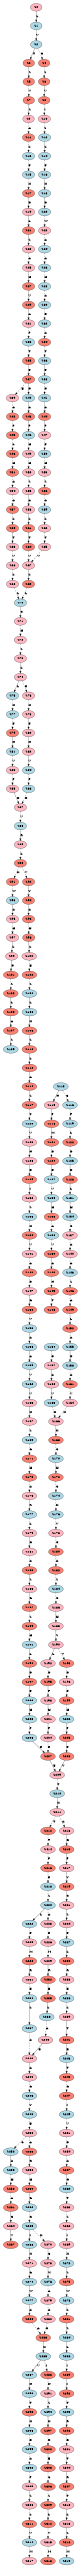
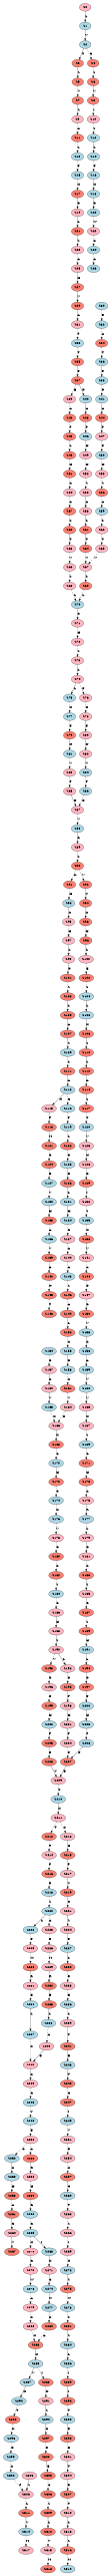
  strict digraph {
    node [fillcolor=salmon style=filled]
    edge [style=dashed]
    S0 [fillcolor=lightpink]
    S1 [fillcolor=lightblue]
    S2 [fillcolor=lightblue]
    S3
    S4
    S5
    S6
    S7
    S8
    S9 [fillcolor=lightpink]
    S10 [fillcolor=lightpink]
    S11
    S12 [fillcolor=lightblue]
    S13 [fillcolor=lightblue]
    S14 [fillcolor=lightblue]
    S15 [fillcolor=lightblue]
    S16 [fillcolor=lightblue]
    S17
    S18 [fillcolor=lightblue]
    S19 [fillcolor=lightpink]
    S20 [fillcolor=lightblue]
    S21
    S22 [fillcolor=lightpink]
    S23 [fillcolor=lightpink]
    S24 [fillcolor=lightblue]
    S25 [fillcolor=lightpink]
    S26 [fillcolor=lightblue]
    S27
-   S28 [fillcolor=lightblue]
    S29
    S30 [fillcolor=lightblue]
    S31 [fillcolor=lightpink]
    S32 [fillcolor=lightblue]
    S33 [fillcolor=lightblue]
    S34
    S35
    S36 [fillcolor=lightblue]
    S37
    S38 [fillcolor=lightblue]
    S39 [fillcolor=lightpink]
    S40 [fillcolor=lightblue]
    S41 [fillcolor=lightblue]
    S42
    S43
    S44
    S45
    S46 [fillcolor=lightblue]
    S47 [fillcolor=lightpink]
    S48
    S49 [fillcolor=lightpink]
    S50 [fillcolor=lightblue]
    S51
    S52 [fillcolor=lightpink]
    S53 [fillcolor=lightpink]
    S54 [fillcolor=lightpink]
    S55 [fillcolor=lightpink]
    S56
    S57
    S58 [fillcolor=lightpink]
    S59 [fillcolor=lightblue]
    S60
    S61
    S62 [fillcolor=lightpink]
    S63 [fillcolor=lightpink]
    S64
    S65 [fillcolor=lightpink]
    S66 [fillcolor=lightpink]
    S67 [fillcolor=lightpink]
    S68 [fillcolor=lightpink]
    S69
    S70 [fillcolor=lightblue]
    S71 [fillcolor=lightpink]
    S72 [fillcolor=lightpink]
    S73 [fillcolor=lightpink]
    S74 [fillcolor=lightpink]
    S75 [fillcolor=lightblue]
    S76 [fillcolor=lightpink]
    S77 [fillcolor=lightblue]
    S78 [fillcolor=lightpink]
    S79
    S80 [fillcolor=lightpink]
    S81 [fillcolor=lightblue]
    S82 [fillcolor=lightpink]
    S83 [fillcolor=lightpink]
    S84 [fillcolor=lightblue]
    S85 [fillcolor=lightpink]
    S86 [fillcolor=lightblue]
    S87 [fillcolor=lightpink]
    S88 [fillcolor=lightblue]
    S89 [fillcolor=lightpink]
    S90
    S91
    S92
    S93 [fillcolor=lightblue]
    S94
    S95 [fillcolor=lightpink]
    S96
    S97 [fillcolor=lightpink]
    S98
    S99 [fillcolor=lightpink]
    S100 [fillcolor=lightpink]
    S101
    S102
    S103
    S104 [fillcolor=lightblue]
    S105
    S106 [fillcolor=lightblue]
    S107
    S108
    S109 [fillcolor=lightblue]
    S110
+   S111
    S112
    S113 [fillcolor=lightblue]
    S114
    S115 [fillcolor=lightpink]
    S116 [fillcolor=lightblue]
    S117
    S118
    S119 [fillcolor=lightblue]
    S120 [fillcolor=lightblue]
    S121
    S122
    S123 [fillcolor=lightpink]
    S124
    S125 [fillcolor=lightblue]
    S126 [fillcolor=lightpink]
    S127 [fillcolor=lightblue]
    S128
    S129
    S130 [fillcolor=lightblue]
    S131 [fillcolor=lightblue]
    S132 [fillcolor=lightpink]
    S133
    S134 [fillcolor=lightblue]
    S135 [fillcolor=lightblue]
    S136 [fillcolor=lightblue]
    S137 [fillcolor=lightpink]
    S138
    S139
    S140 [fillcolor=lightpink]
    S141 [fillcolor=lightpink]
    S142
    S143 [fillcolor=lightblue]
    S144
    S145
    S146
    S147 [fillcolor=lightpink]
    S148
    S149
    S150
    S152
    S153 [fillcolor=lightblue]
    S155 [fillcolor=lightblue]
    S156 [fillcolor=lightblue]
    S154 [fillcolor=lightblue]
    S157 [fillcolor=lightpink]
    S158 [fillcolor=lightblue]
    S159 [fillcolor=lightblue]
    S160 [fillcolor=lightpink]
    S161
    S162 [fillcolor=lightblue]
    S163 [fillcolor=lightblue]
    S164 [fillcolor=lightpink]
    S165 [fillcolor=lightpink]
    S166 [fillcolor=lightpink]
    S167 [fillcolor=lightpink]
    S168
    S169 [fillcolor=lightblue]
    S170 [fillcolor=lightblue]
    S171
    S172
    S173
    S174 [fillcolor=lightblue]
    S175 [fillcolor=lightpink]
    S176 [fillcolor=lightblue]
    S177 [fillcolor=lightblue]
    S178 [fillcolor=lightpink]
    S179 [fillcolor=lightpink]
    S180
    S181 [fillcolor=lightpink]
    S182
    S183
    S184 [fillcolor=lightblue]
    S185 [fillcolor=lightpink]
    S186 [fillcolor=lightpink]
    S187
    S188 [fillcolor=lightpink]
    S189
    S190 [fillcolor=lightpink]
    S191 [fillcolor=lightblue]
    S192 [fillcolor=lightpink]
    S193
    S194
    S195
    S196 [fillcolor=lightpink]
    S197
    S198 [fillcolor=lightpink]
    S199
    S200 [fillcolor=lightblue]
    S201 [fillcolor=lightpink]
    S202 [fillcolor=lightblue]
    S203 [fillcolor=lightblue]
    S204 [fillcolor=lightpink]
    S205
    S206 [fillcolor=lightblue]
    S207
    S208
    S209 [fillcolor=lightpink]
    S210 [fillcolor=lightblue]
    S211 [fillcolor=lightpink]
    S212
    S213 [fillcolor=lightpink]
    n214 [fillcolor=lightpink label=S414]
    S215
    S216
    S217 [fillcolor=lightpink]
    S218 [fillcolor=lightblue]
    S219
    S220 [fillcolor=lightblue]
    S221 [fillcolor=lightpink]
    S222 [fillcolor=lightblue]
    S223 [fillcolor=lightpink]
    S224 [fillcolor=lightpink]
    S225 [fillcolor=lightpink]
    S226 [fillcolor=lightpink]
    S227 [fillcolor=lightblue]
    S228
    S229 [fillcolor=lightpink]
    S230
    S231 [fillcolor=lightpink]
    S232
    S233 [fillcolor=lightpink]
    S234 [fillcolor=lightblue]
    S235
    S236 [fillcolor=lightblue]
    S237 [fillcolor=lightblue]
    S238 [fillcolor=lightblue]
    S239 [fillcolor=lightpink]
    S242 [fillcolor=lightpink]
    S240 [fillcolor=lightpink]
    S241
    S243 [fillcolor=lightblue]
    S244 [fillcolor=lightpink]
    S245
    S246 [fillcolor=lightblue]
    S247
    S248 [fillcolor=lightblue]
    S249 [fillcolor=lightblue]
    S250 [fillcolor=lightpink]
    S251 [fillcolor=lightpink]
    S252 [fillcolor=lightblue]
    S253
    S254 [fillcolor=lightpink]
    S255 [fillcolor=lightblue]
    S256 [fillcolor=lightpink]
    S257
    S258
    S259
    S260 [fillcolor=lightblue]
    S261
    S262 [fillcolor=lightblue]
    S263 [fillcolor=lightpink]
    S264 [fillcolor=lightpink]
    S265 [fillcolor=lightblue]
    S266 [fillcolor=lightpink]
    S267
    S268 [fillcolor=lightblue]
    S270 [fillcolor=lightpink]
    S269 [fillcolor=lightpink]
    S271 [fillcolor=lightpink]
    S272 [fillcolor=lightblue]
    S273 [fillcolor=lightpink]
    S274 [fillcolor=lightblue]
    S275
    S276 [fillcolor=lightblue]
    S277 [fillcolor=lightblue]
    S278 [fillcolor=lightblue]
    S279 [fillcolor=lightpink]
    S280
    S281
    S282 [fillcolor=lightpink]
    S283
    S284 [fillcolor=lightblue]
    S285 [fillcolor=lightblue]
    n286 [fillcolor=lightblue label=S386]
    S287 [fillcolor=lightblue]
    S288
    S289
    S290 [fillcolor=lightblue]
    S291 [fillcolor=lightpink]
    S292
    S293
    S294 [fillcolor=lightblue]
    S295 [fillcolor=lightblue]
    S296 [fillcolor=lightblue]
    S297
    S298
    S299 [fillcolor=lightblue]
    S300
    S301 [fillcolor=lightpink]
    S302 [fillcolor=lightblue]
    S303
    S304 [fillcolor=lightpink]
    S305 [fillcolor=lightpink]
    S306
    S307
    S308 [fillcolor=lightpink]
    S309
    S310 [fillcolor=lightpink]
    S311
    S312
    S313 [fillcolor=lightpink]
    S314 [fillcolor=lightblue]
    S315 [fillcolor=lightpink]
    S316
    S317 [fillcolor=lightpink]
    S318
    S319 [fillcolor=lightblue]
    S0 -> S1 [label=L style=solid]
    S1 -> S2 [label=V style=solid]
    S2 -> S3 [label=T style=solid]
    S2 -> S4 [label=G]
    S3 -> S5 [label=S style=solid]
    S4 -> S6 [label=S]
    S5 -> S7 [label=V]
    S6 -> S8 [label=V style=solid]
    S7 -> S9 [label=S style=solid]
    S8 -> S10 [label=I]
    S9 -> S11 [label=A]
    S10 -> S12 [label=S]
    S11 -> S13 [label=L]
    S12 -> S14 [label=L style=solid]
    S13 -> S15 [label=F]
    S14 -> S16 [label=F]
    S15 -> S17 [label=K]
    S16 -> S18 [label=K style=solid]
    S17 -> S19 [label=D style=solid]
    S18 -> S20 [label=D style=solid]
    S19 -> S21 [label=L style=solid]
    S20 -> S22 [label=W]
    S21 -> S23 [label=S style=solid]
    S22 -> S24 [label=A]
    S23 -> S25 [label=A]
    S24 -> S26 [label=A]
    S25 -> S27 [label=H style=solid]
-   S26 -> S28 [label=H]
    S27 -> S29 [label=V style=solid]
-   S28 -> S30 [label=A]
    S29 -> S31 [label=A style=solid]
    S30 -> S32 [label=D]
    S31 -> S33 [label=P]
    S32 -> S34 [label=A]
    S33 -> S35 [label=T]
    S34 -> S36 [label=T]
    S35 -> S37 [label=F style=solid]
    S36 -> S38 [label=F style=solid]
    S37 -> S39 [label=E]
    S37 -> S40 [label=D style=solid]
    S38 -> S41 [label=D]
    S39 -> S42 [label=A]
    S40 -> S43 [label=A style=solid]
    S41 -> S44 [label=A style=solid]
    S42 -> S45 [label=P]
    S43 -> S46 [label=P style=solid]
    S44 -> S47 [label=P style=solid]
    S45 -> S48 [label=L]
    S46 -> S49 [label=H]
    S47 -> S50 [label=F]
    S48 -> S51 [label=H]
    S49 -> S52 [label=H]
    S50 -> S53 [label=H]
    S51 -> S54 [label=A]
    S52 -> S55 [label=S]
    S53 -> S56 [label=S]
    S54 -> S57 [label=A]
    S55 -> S58 [label=A style=solid]
    S56 -> S59 [label=A]
    S57 -> S60 [label=L]
    S58 -> S61 [label=L style=solid]
    S59 -> S62 [label=L]
    S60 -> S63 [label=T style=solid]
    S61 -> S64 [label=T style=solid]
    S62 -> S65 [label=T]
    S63 -> S66 [label=V]
    S64 -> S67 [label=V]
    S65 -> S67 [label=V]
    S66 -> S68 [label=L]
    S67 -> S69 [label=L style=solid]
    S68 -> S70 [label=L]
    S69 -> S70 [label=L]
    S70 -> S71 [label=C style=solid]
    S71 -> S72 [label=H]
    S72 -> S73 [label=S]
    S73 -> S74 [label=L style=solid]
    S74 -> S75 [label=L style=solid]
    S74 -> S76 [label=F]
    S75 -> S77 [label=K]
    S76 -> S78 [label=K]
    S77 -> S79 [label=F]
    S78 -> S80 [label=F style=solid]
    S79 -> S81 [label=N style=solid]
    S80 -> S82 [label=N style=solid]
    S81 -> S83 [label=V]
    S82 -> S84 [label=V style=solid]
    S83 -> S85 [label=P]
    S84 -> S86 [label=P]
    S85 -> S87 [label=D style=solid]
    S86 -> S87 [label=D]
    S87 -> S88 [label=V]
    S88 -> S89 [label=R style=solid]
    S89 -> S90 [label=L]
    S90 -> S91 [label=K]
    S90 -> S92 [label=V]
-   S91 -> S93 [label=W]
+   S91 -> S93 [label=H]
    S92 -> S94 [label=Y style=solid]
    S93 -> S95 [label=A style=solid]
    S94 -> S96 [label=A style=solid]
    S95 -> S97 [label=H]
    S96 -> S98 [label=H]
    S97 -> S99 [label=L style=solid]
    S98 -> S100 [label=L style=solid]
    S99 -> S101 [label=D style=solid]
    S100 -> S102 [label=E]
    S101 -> S103 [label=S]
    S102 -> S104 [label=S]
    S103 -> S105 [label=L style=solid]
    S104 -> S106 [label=L style=solid]
    S105 -> S107 [label=A style=solid]
    S106 -> S108 [label=K style=solid]
    S107 -> S109 [label=S style=solid]
    S108 -> S110 [label=S style=solid]
+   S109 -> S111 [label=L]
    S110 -> S112 [label=L style=solid]
+   S111 -> S113 [label=A style=solid]
    S112 -> S114 [label=A style=solid]
    S113 -> S115 [label=N style=solid]
    S113 -> S116 [label=G]
    S114 -> S117 [label=S style=solid]
    S115 -> S118 [label=P style=solid]
    S116 -> S119 [label=P]
    S117 -> S120 [label=T]
    S118 -> S121 [label=M style=solid]
    S119 -> S122 [label=L]
    S120 -> S123 [label=V style=solid]
    S121 -> S124 [label=D]
    S122 -> S125 [label=D]
    S123 -> S126 [label=N style=solid]
    S124 -> S127 [label=D style=solid]
    S125 -> S128 [label=D style=solid]
    S126 -> S129 [label=D style=solid]
    S127 -> S130 [label=V]
    S128 -> S131 [label=L style=solid]
    S129 -> S132 [label=I style=solid]
    S130 -> S133 [label=H style=solid]
    S131 -> S134 [label=H style=solid]
    S132 -> S135 [label=S]
    S133 -> S136 [label=A]
    S134 -> S137 [label=G]
    S135 -> S138 [label=K]
    S136 -> S139 [label=V]
    S137 -> S140 [label=A]
    S138 -> S141 [label=V style=solid]
    S139 -> S142 [label=A style=solid]
    S140 -> S143 [label=A]
    S141 -> S144 [label=A]
    S142 -> S145 [label=N]
    S143 -> S146 [label=S]
    S144 -> S147 [label=D]
    S145 -> S148 [label=T]
    S146 -> S149 [label=A]
    S147 -> S150 [label=G style=solid]
    S149 -> S152 [label=L style=solid]
    S150 -> S153 [label=V]
    S152 -> S155 [label=A]
    S153 -> S156 [label=A style=solid]
    S155 -> S158 [label=D style=solid]
    S156 -> S159 [label=A style=solid]
    S154 -> S157 [label=D]
    S157 -> S160 [label=A style=solid]
    S158 -> S161 [label=A]
    S159 -> S162 [label=V style=solid]
    S160 -> S163 [label=V style=solid]
    S161 -> S164 [label=V]
    S162 -> S165 [label=V style=solid]
    S163 -> S166 [label=K]
    S164 -> S166 [label=K]
    S165 -> S167 [label=K style=solid]
    S166 -> S168 [label=K style=solid]
    S167 -> S169 [label=S]
    S168 -> S170 [label=G]
    S169 -> S171 [label=G]
    S170 -> S172 [label=H style=solid]
    S171 -> S173 [label=H]
    S172 -> S174 [label=G]
    S173 -> S175 [label=A]
    S174 -> S176 [label=K]
    S175 -> S177 [label=R style=solid]
    S176 -> S178 [label=V]
    S177 -> S179 [label=L]
    S178 -> S180 [label=Q]
    S179 -> S181 [label=Q style=solid]
    S180 -> S182 [label=A]
    S181 -> S183 [label=A]
    S182 -> S184 [label=S]
    S183 -> S185 [label=S style=solid]
    S184 -> S186 [label=G]
    S185 -> S187 [label=G style=solid]
    S186 -> S188 [label=H style=solid]
    S187 -> S189 [label=S]
    S188 -> S190 [label=S style=solid]
    S189 -> S191 [label=H]
    S190 -> S192 [label=L style=solid]
    S190 -> S193 [label=V]
    S191 -> S194 [label=L style=solid]
    S192 -> S195 [label=D]
    S193 -> S196 [label=D]
    S194 -> S197 [label=D style=solid]
    S195 -> S198 [label=P style=solid]
    S196 -> S199 [label=F]
    S197 -> S200 [label=F style=solid]
    S198 -> S201 [label=H style=solid]
    S199 -> S202 [label=H]
    S200 -> S203 [label=H style=solid]
    S201 -> S204 [label=P style=solid]
    S202 -> S205 [label=P style=solid]
    S203 -> S206 [label=P]
    S204 -> S207 [label=F]
    S205 -> S208 [label=F style=solid]
    S206 -> S207 [label=F style=solid]
    S207 -> S209 [label=E style=solid]
    S208 -> S209 [label=Y style=solid]
    S209 -> S210 [label=T]
    S210 -> S211 [label=K style=solid]
    S211 -> S212 [label=T]
    S211 -> S213 [label=A]
    S212 -> n214 [label=T]
    S213 -> S215 [label=Q style=solid]
    n214 -> S216 [label=P]
    S215 -> S217 [label=P style=solid]
    S216 -> S218 [label=F]
    S217 -> S219 [label=Y style=solid]
    S218 -> S220 [label=S]
    S219 -> S221 [label=C style=solid]
    S220 -> S222 [label=L style=solid]
    S220 -> S223 [label=A]
    S221 -> S224 [label=S style=solid]
    S222 -> S225 [label=F]
    S223 -> S226 [label=F]
    S224 -> S227 [label=F style=solid]
    S225 -> S228 [label=M]
    S226 -> S229 [label=M]
    S227 -> S230 [label=L style=solid]
    S228 -> S231 [label=R style=solid]
    S229 -> S232 [label=R style=solid]
    S230 -> S233 [label=R]
    S231 -> S234 [label=E]
    S232 -> S235 [label=E style=solid]
    S233 -> S236 [label=E]
    S234 -> S237 [label=L style=solid]
    S235 -> S238 [label=L style=solid]
    S236 -> S239 [label=L]
    S237 -> S242 [label=A]
    S238 -> S240 [label=A]
    S239 -> S241 [label=T style=solid]
    S242 -> S244 [label=A style=solid]
    S240 -> S242 [label=E style=solid]
    S241 -> S243 [label=E style=solid]
    S243 -> S245 [label=T style=solid]
    S244 -> S246 [label=G]
    S245 -> S247 [label=G]
    S246 -> S248 [label=Y]
    S247 -> S249 [label=I]
    S248 -> S250 [label=E]
    S249 -> S251 [label=V]
    S250 -> S252 [label=G]
    S250 -> S253 [label=A]
    S251 -> S254 [label=D]
    S252 -> S255 [label=A style=solid]
    S253 -> S256 [label=G style=solid]
    S254 -> S257 [label=A]
    S255 -> S258 [label=H]
    S256 -> S259 [label=H]
    S257 -> S260 [label=Q style=solid]
    S258 -> S261 [label=A]
    S259 -> S262 [label=G style=solid]
    S260 -> S263 [label=T]
    S261 -> S264 [label=G style=solid]
    S262 -> S265 [label=G]
    S263 -> S266 [label=S]
    S264 -> S267 [label=V style=solid]
    S265 -> S268 [label=I style=solid]
    S265 -> S270 [label=K]
    S266 -> S269 [label=I]
    S268 -> S271 [label=K style=solid]
    S270 -> S273 [label=G style=solid]
    S269 -> S272 [label=K]
    S271 -> S274 [label=G style=solid]
    S272 -> S275 [label=S style=solid]
    S273 -> S276 [label=W style=solid]
    S274 -> S277 [label=W style=solid]
    S275 -> S278 [label=W]
    S276 -> S279 [label=A]
    S277 -> S280 [label=A style=solid]
    S278 -> S281 [label=L]
    S279 -> S282 [label=A]
    S280 -> S283 [label=A]
    S281 -> S284 [label=S style=solid]
    S282 -> S283 [label=K]
    S283 -> S285 [label=K style=solid]
    S284 -> n286 [label=L style=solid]
    S285 -> S287 [label=V style=solid]
    S285 -> S288 [label=I]
    n286 -> S289 [label=I]
    S287 -> S290 [label=N style=solid]
    S288 -> S291 [label=N]
    S289 -> S292 [label=I style=solid]
    S290 -> S293 [label=T]
    S291 -> S294 [label=S style=solid]
    S292 -> S295 [label=T]
    S293 -> S296 [label=K]
    S294 -> S297 [label=K style=solid]
    S295 -> S298 [label=R style=solid]
    S296 -> S299 [label=D]
    S297 -> S300 [label=D]
    S298 -> S301 [label=E]
    S299 -> S302 [label=A]
    S300 -> S303 [label=E style=solid]
    S301 -> S304 [label=T style=solid]
-   S302 -> S305 [label=P]
+   S302 -> S308 [label=P]
    S303 -> S306 [label=G]
    S304 -> S307 [label=R style=solid]
    S305 -> S308 [label=S style=solid]
    S306 -> S309 [label=S]
    S307 -> S310 [label=T]
    S308 -> S311 [label=L]
    S309 -> S312 [label=L style=solid]
    S310 -> S313 [label=L style=solid]
    S311 -> S314 [label=V style=solid]
    S312 -> S315 [label=V]
    S313 -> S316 [label=S style=solid]
    S314 -> S317 [label=M]
    S315 -> S318 [label=M]
    S316 -> S319 [label=M]
  }
